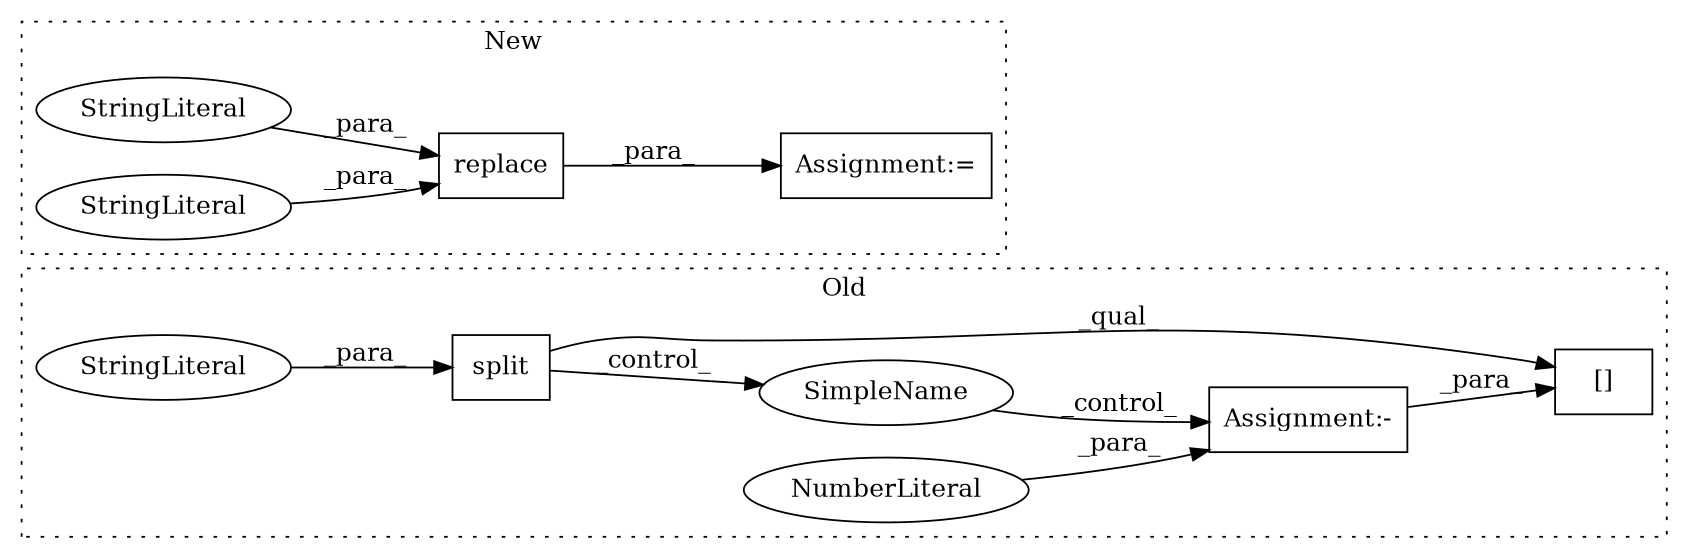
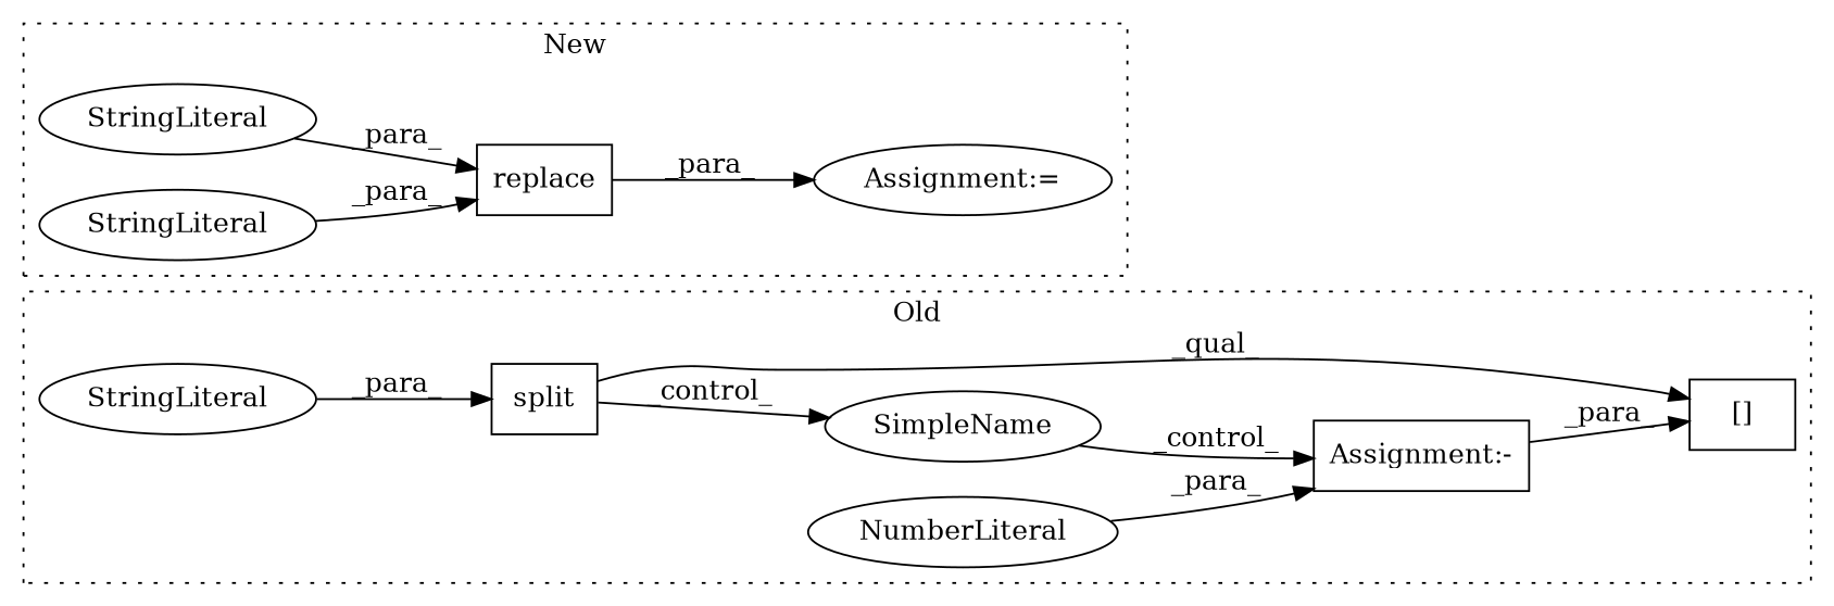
  digraph {
    rankdir=LR
    node [a=45 l=1 shape=box]
    n1 [a=32 l="6,1" label=split s="3935,3944"]
    n2 [l=3 label=StringLiteral s=3941 shape=ellipse]
    n3 [a=2 l="16,1" label="[]" s="3930,3948"]
    n4 [a=38 label="Assignment:-" s=3946]
    n5 [a=34 label=NumberLiteral s=3947 shape=ellipse]
    n6 [a=42 label=SimpleName shape=ellipse l=""]
    n7 [a=32 l="8,1" label=replace s="4858,4875"]
    n8 [l=2 label=StringLiteral s=4873 shape=ellipse]
    n9 [l=6 label=StringLiteral s=4866 shape=ellipse]
-   n10 [a=7 label="Assignment:=" s=4852]
+   n10 [a=7 label="Assignment:=" s=4852 shape=ellipse]
    subgraph cluster_1 {
      label=Old
      style=dotted
      n1
      n2
      n3
      n4
      n5
      n6
    }
    subgraph cluster_2 {
      label=New
      style=dotted
      n7
      n8
      n9
      n10
    }
    n1 -> n3 [label=_qual_]
    n1 -> n6 [label=_control_]
    n2 -> n1 [label=_para_]
    n4 -> n3 [label=_para_]
    n5 -> n4 [label=_para_]
    n6 -> n4 [label=_control_]
    n7 -> n10 [label=_para_]
    n8 -> n7 [label=_para_]
    n9 -> n7 [label=_para_]
  }
